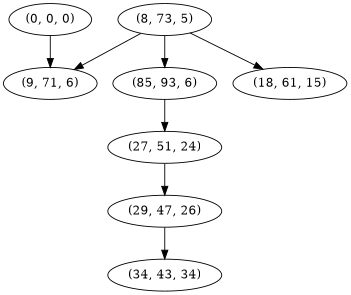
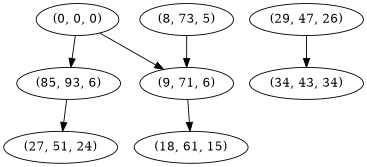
  digraph {
    "(0, 0, 0)"
    "(85, 93, 6)"
    "(9, 71, 6)"
    "(8, 73, 5)"
    "(27, 51, 24)"
    "(18, 61, 15)"
    "(29, 47, 26)"
    n8 [label="(34, 43, 34)"]
-   "(8, 73, 5)" -> "(85, 93, 6)"
+   "(0, 0, 0)" -> "(85, 93, 6)"
    "(0, 0, 0)" -> "(9, 71, 6)"
    "(85, 93, 6)" -> "(27, 51, 24)"
-   "(8, 73, 5)" -> "(18, 61, 15)"
+   "(9, 71, 6)" -> "(18, 61, 15)"
    "(8, 73, 5)" -> "(9, 71, 6)"
-   "(27, 51, 24)" -> "(29, 47, 26)"
    "(29, 47, 26)" -> n8
  }
